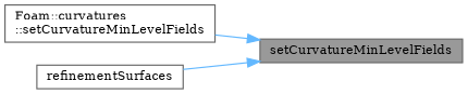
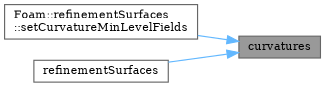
  digraph {
    fontname="DejaVu Serif"
    rankdir=RL
    node [color=grey40 fillcolor=white fontname="DejaVu Serif" fontsize=10 shape=box style=filled]
    edge [color=steelblue1 dir=back fontname="DejaVu Serif" fontsize=10 labelfontname=Helvetica labelfontsize=10 style=solid]
-   n1 [color=gray40 fillcolor=grey60 fontcolor=black height=0.2 label=setCurvatureMinLevelFields width=0.4]
-   n2 [height=0.2 label="Foam::curvatures\l::setCurvatureMinLevelFields" width=0.4]
+   n1 [color=gray40 fillcolor=grey60 fontcolor=black height=0.2 label=curvatures width=0.4]
+   n2 [height=0.2 label="Foam::refinementSurfaces\l::setCurvatureMinLevelFields" width=0.4]
    n3 [height=0.2 label=refinementSurfaces width=0.4]
    n1 -> n2
    n1 -> n3
  }
